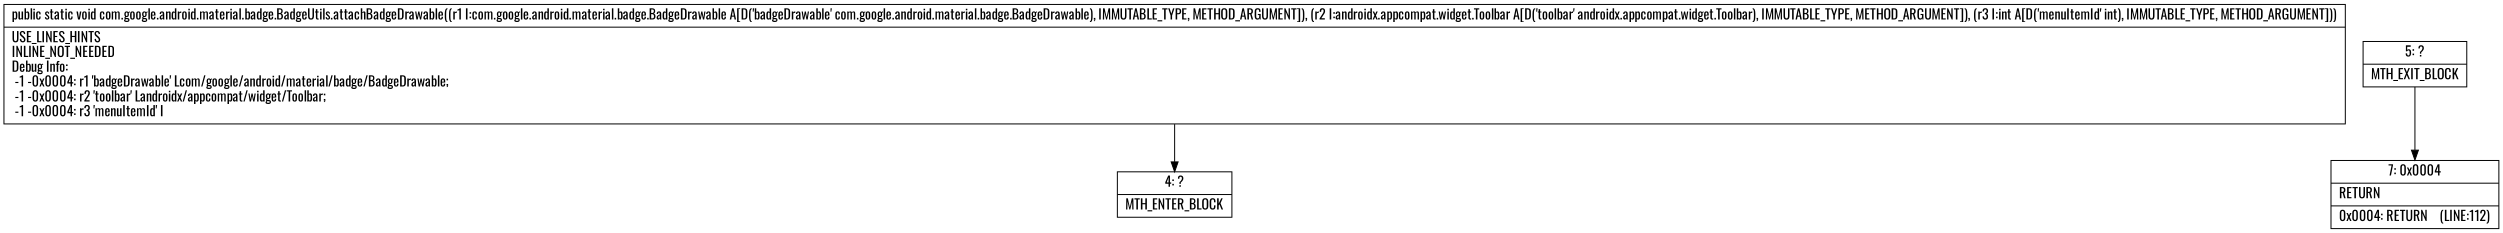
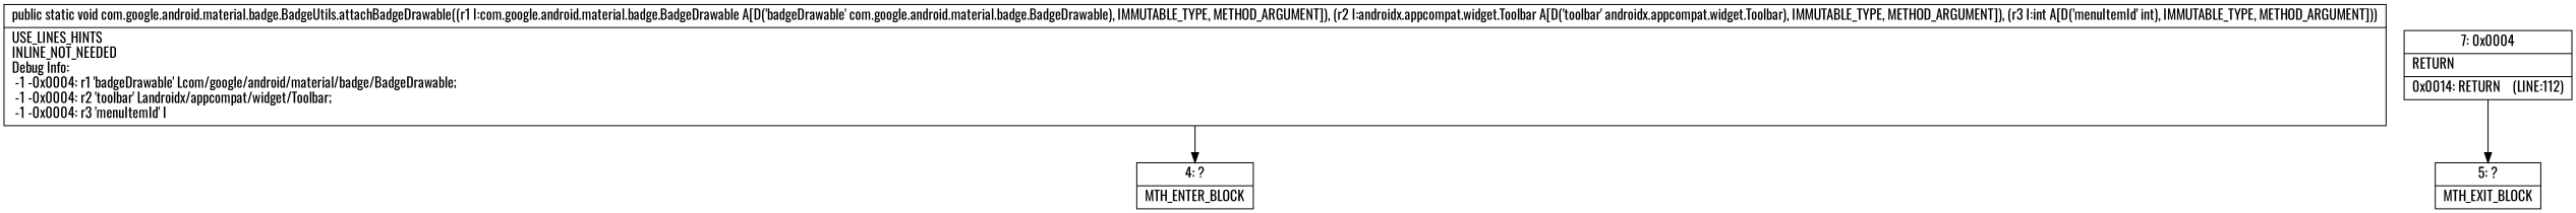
  digraph {
    fontname=Oswald
    node [fontname=Oswald shape=record]
    edge [fontname=Oswald]
    n1 [label="{4\:\ ?|MTH_ENTER_BLOCK\l}"]
-   n2 [label="{7\:\ 0x0004|RETURN\l|0x0004: RETURN    (LINE:112)\l}"]
+   n2 [label="{7\:\ 0x0004|RETURN\l|0x0014: RETURN    (LINE:112)\l}"]
    n3 [label="{5\:\ ?|MTH_EXIT_BLOCK\l}"]
    n4 [label="{public static void com.google.android.material.badge.BadgeUtils.attachBadgeDrawable((r1 I:com.google.android.material.badge.BadgeDrawable A[D('badgeDrawable' com.google.android.material.badge.BadgeDrawable), IMMUTABLE_TYPE, METHOD_ARGUMENT]), (r2 I:androidx.appcompat.widget.Toolbar A[D('toolbar' androidx.appcompat.widget.Toolbar), IMMUTABLE_TYPE, METHOD_ARGUMENT]), (r3 I:int A[D('menuItemId' int), IMMUTABLE_TYPE, METHOD_ARGUMENT]))  | USE_LINES_HINTS\lINLINE_NOT_NEEDED\lDebug Info:\l  \-1 \-0x0004: r1 'badgeDrawable' Lcom\/google\/android\/material\/badge\/BadgeDrawable;\l  \-1 \-0x0004: r2 'toolbar' Landroidx\/appcompat\/widget\/Toolbar;\l  \-1 \-0x0004: r3 'menuItemId' I\l}"]
-   n3 -> n2
+   n2 -> n3
    n4 -> n1
  }
